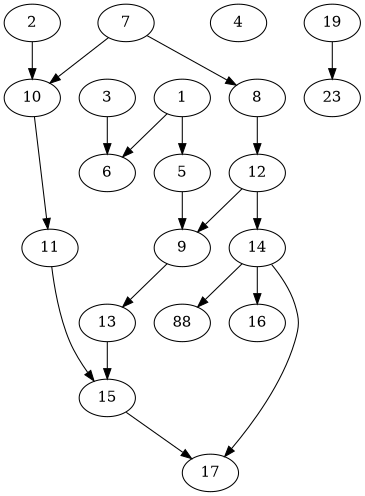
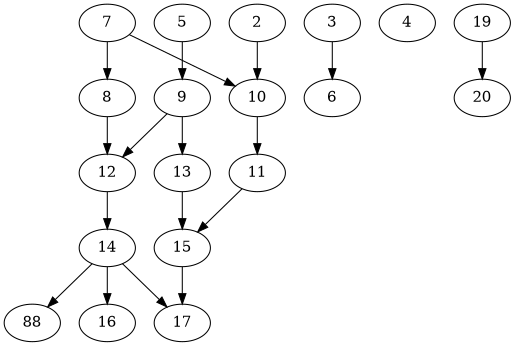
  digraph {
    node [alpha=0.19]
-   1 [alpha=0.02 expect_size=47225856]
    5 [alpha=0.10 expect_size=23564288]
    6 [alpha=0.18 expect_size=45748224]
    9 [alpha=0.10 expect_size=25628672]
    12 [expect_size=23931904]
    13 [alpha=0.01 expect_size=37109760]
    2 [alpha=0.06 expect_size=40020992]
    10 [alpha=0.05 expect_size=40076288]
    7 [alpha=0.16 expect_size=5586944]
    8 [alpha=0.03 expect_size=40883200]
    11 [expect_size=18394112]
    3 [alpha=0.00 expect_size=34294784]
    4 [alpha=0.07 expect_size=49199104]
    14 [expect_size=37490688]
    15 [alpha=0.07 expect_size=6688768]
    16 [alpha=0.00 expect_size=30239744]
    17 [alpha=0.13 expect_size=24419328]
    n18 [alpha=0.03 expect_size=15431680 label=88]
    19 [expect_size=23449600]
-   20 [alpha=0.15 expect_size=47707136 label=23]
-   1 -> 5
-   1 -> 6
+   20 [alpha=0.15 expect_size=47707136]
    5 -> 9
-   12 -> 9
+   9 -> 12
    9 -> 13
    12 -> 14
    13 -> 15
    2 -> 10
    10 -> 11
    7 -> 10
    7 -> 8
    8 -> 12
    11 -> 15
    3 -> 6
    14 -> 16
    14 -> 17
    14 -> n18
    15 -> 17
    19 -> 20
  }
